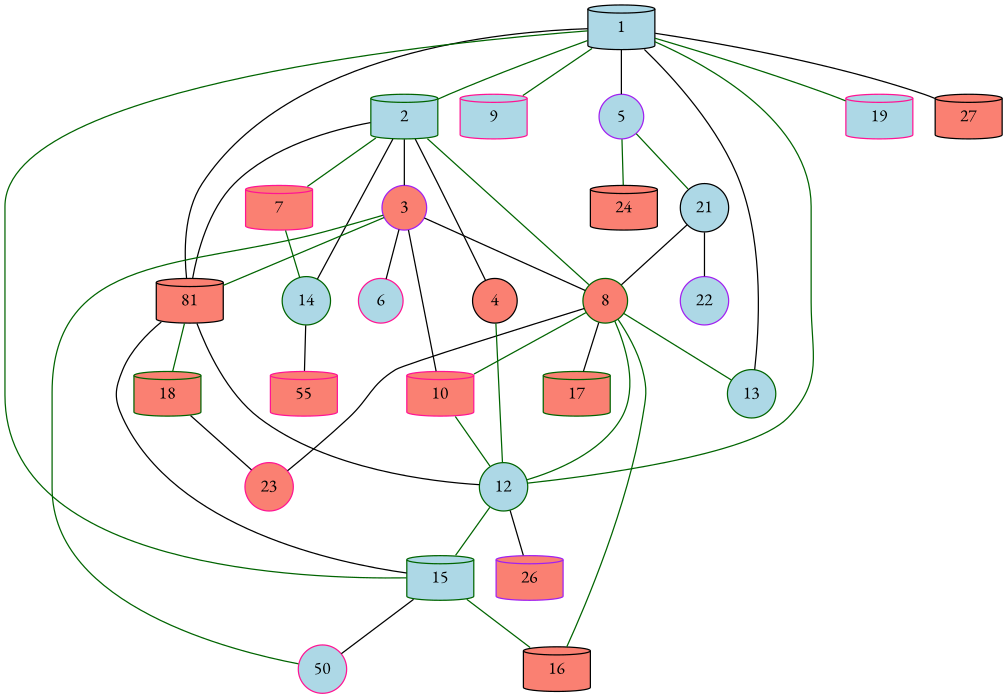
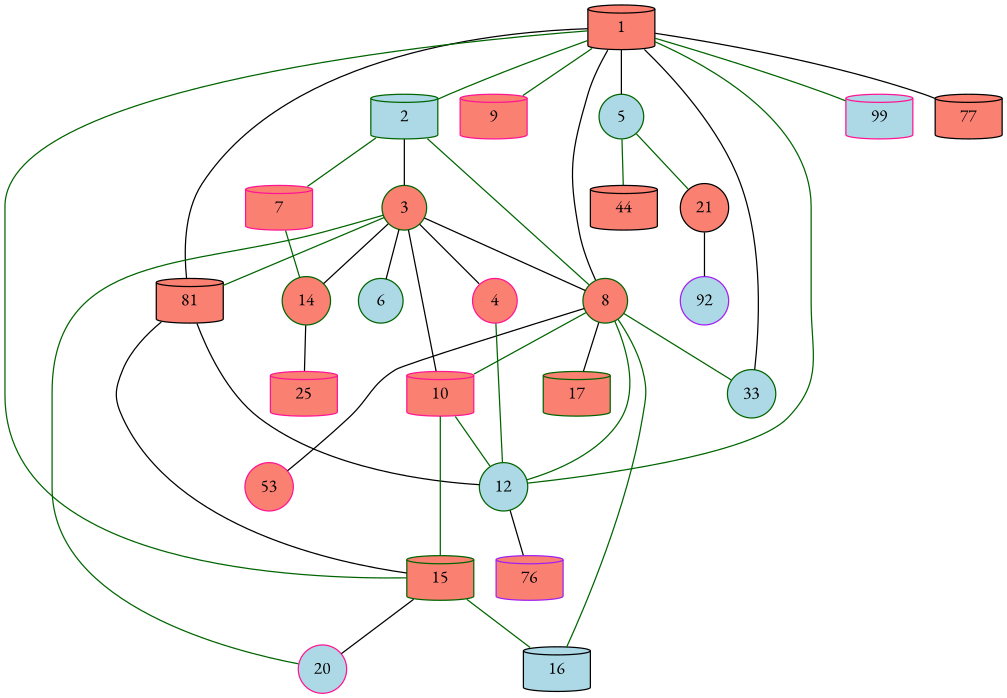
  graph {
    fontname="EB Garamond"
    node [color=darkgreen fillcolor=salmon fontname="EB Garamond" shape=cylinder style=filled]
    edge [color=darkgreen fontname="EB Garamond" weight=1.0]
-   1 [color=black fillcolor=lightblue]
+   1 [color=black]
    2 [fillcolor=lightblue]
-   5 [color=purple fillcolor=lightblue shape=circle]
+   5 [fillcolor=lightblue shape=circle]
    8 [shape=circle]
-   9 [color=deeppink fillcolor=lightblue]
+   9 [color=deeppink]
    n6 [color=black label=81]
    12 [fillcolor=lightblue shape=circle]
-   13 [fillcolor=lightblue shape=circle]
-   15 [fillcolor=lightblue]
-   19 [color=deeppink fillcolor=lightblue]
-   27 [color=black]
-   3 [color=purple shape=circle]
+   13 [fillcolor=lightblue shape=circle label=33]
+   15
+   19 [color=deeppink fillcolor=lightblue label=99]
+   27 [color=black label=77]
+   3 [shape=circle]
    7 [color=deeppink]
-   21 [color=black fillcolor=lightblue shape=circle]
-   24 [color=black]
+   21 [color=black shape=circle]
+   24 [color=black label=44]
    10 [color=deeppink]
-   16 [color=black]
+   16 [color=black fillcolor=lightblue]
    17
-   23 [color=deeppink shape=circle]
-   18
-   26 [color=purple]
-   20 [color=deeppink fillcolor=lightblue shape=circle label=50]
-   4 [color=black shape=circle]
-   6 [color=deeppink fillcolor=lightblue shape=circle]
-   14 [fillcolor=lightblue shape=circle]
-   25 [color=deeppink label=55]
-   22 [color=purple fillcolor=lightblue shape=circle]
+   23 [color=deeppink shape=circle label=53]
+   26 [color=purple label=76]
+   20 [color=deeppink fillcolor=lightblue shape=circle]
+   4 [color=deeppink shape=circle]
+   6 [fillcolor=lightblue shape=circle]
+   14 [shape=circle]
+   25 [color=deeppink]
+   22 [color=purple fillcolor=lightblue shape=circle label=92]
    1 -- 2 [weight=2.0]
    1 -- 5 [color=black weight=5.0]
-   21 -- 8 [color=black]
+   1 -- 8 [color=black]
    1 -- 9
    1 -- n6 [color=black]
    1 -- 12
    1 -- 13 [color=black]
    1 -- 15
    1 -- 19
    1 -- 27 [color=black]
    2 -- 8
-   2 -- n6 [color=black]
    2 -- 3 [color=black weight=9.0]
    2 -- 7
    5 -- 21
    5 -- 24
    8 -- 12 [weight=2.0]
    8 -- 13 [weight=3.0]
    8 -- 10
    8 -- 16
    8 -- 17 [color=black weight=2.0]
    8 -- 23 [color=black]
    n6 -- 12 [color=black]
    n6 -- 15 [color=black]
-   n6 -- 18
-   12 -- 15 [weight=3.0]
+   10 -- 15 [weight=3.0]
    12 -- 26 [color=black]
    15 -- 16
    15 -- 20 [color=black]
    3 -- 8 [color=black]
    3 -- n6
    3 -- 10 [color=black]
    3 -- 20
-   2 -- 4 [color=black]
+   3 -- 4 [color=black]
    3 -- 6 [color=black]
-   2 -- 14 [color=black]
+   3 -- 14 [color=black]
    7 -- 14
    21 -- 22 [color=black]
    10 -- 12
-   18 -- 23 [color=black]
    4 -- 12
    14 -- 25 [color=black]
  }
